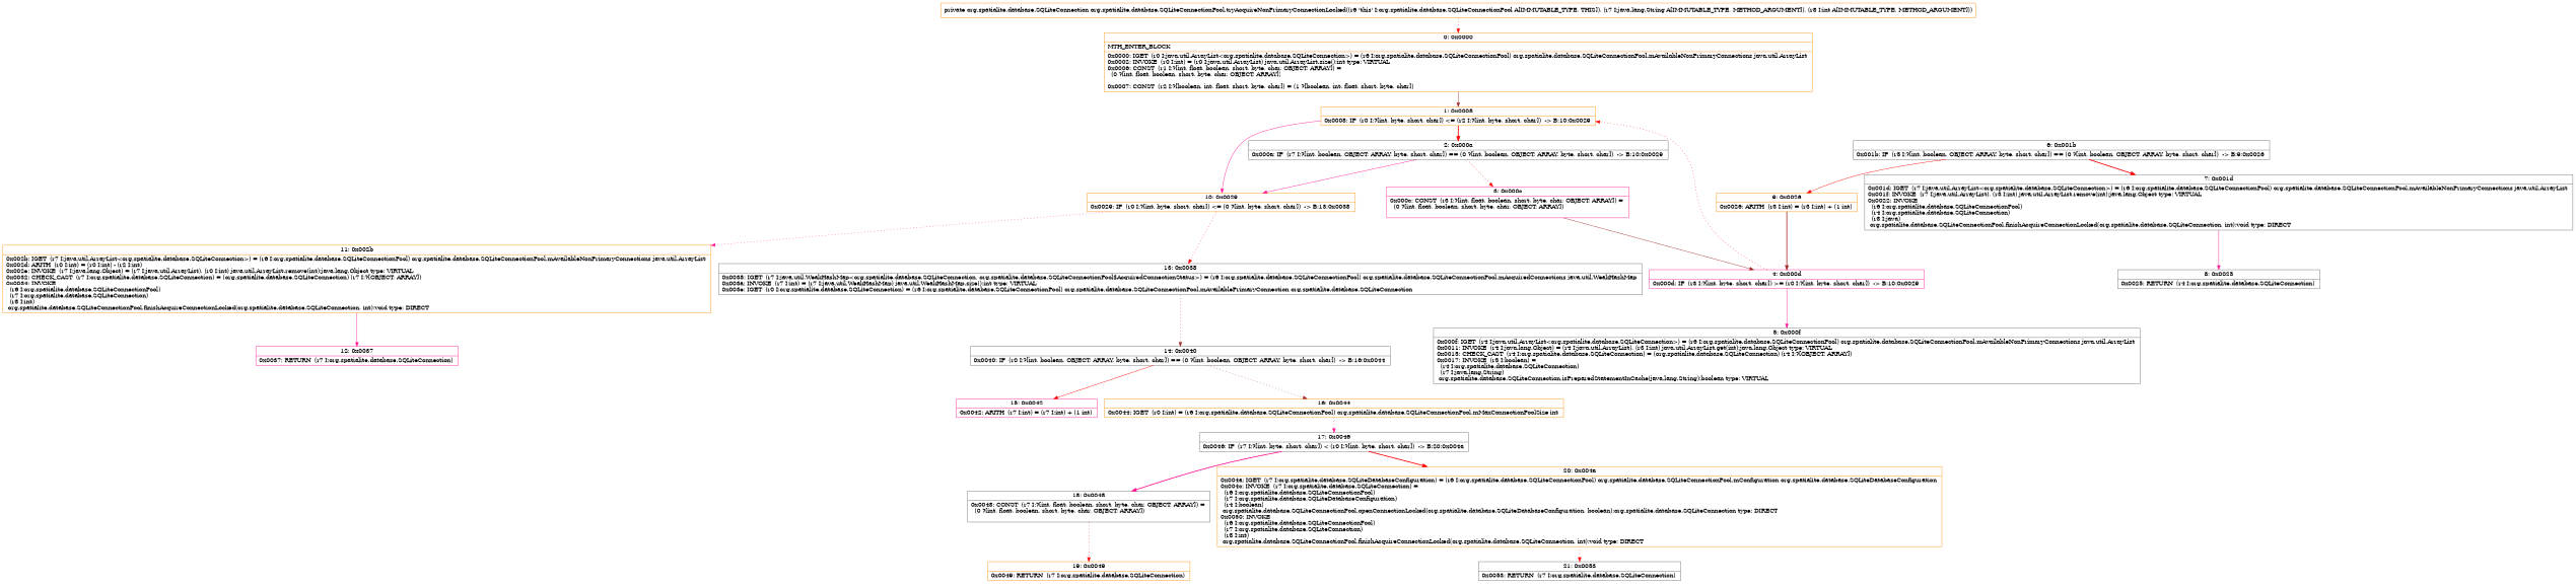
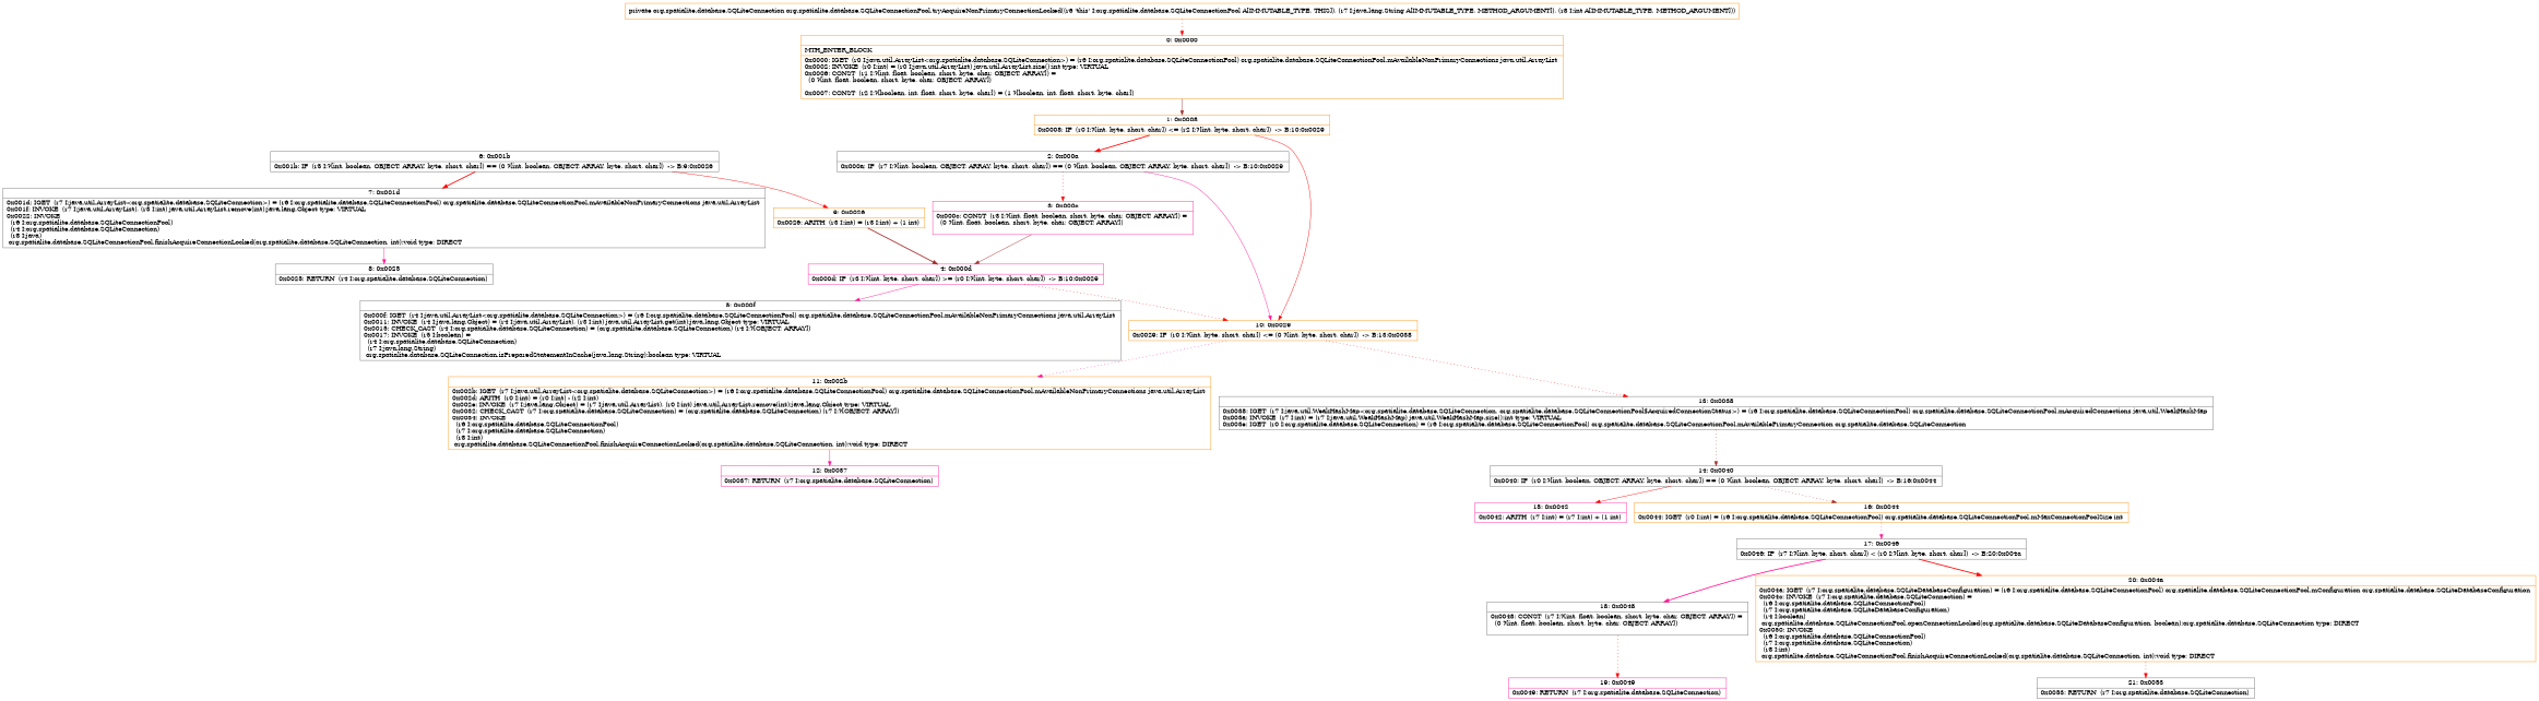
  digraph {
    node [color=gray40 shape=record]
    edge [color=red style=dotted]
    n1 [color=darkorange label="{0\:\ 0x0000|MTH_ENTER_BLOCK\l|0x0000: IGET  (r0 I:java.util.ArrayList\<org.spatialite.database.SQLiteConnection\>) = (r6 I:org.spatialite.database.SQLiteConnectionPool) org.spatialite.database.SQLiteConnectionPool.mAvailableNonPrimaryConnections java.util.ArrayList \l0x0002: INVOKE  (r0 I:int) = (r0 I:java.util.ArrayList) java.util.ArrayList.size():int type: VIRTUAL \l0x0006: CONST  (r1 I:?[int, float, boolean, short, byte, char, OBJECT, ARRAY]) = \l  (0 ?[int, float, boolean, short, byte, char, OBJECT, ARRAY])\l \l0x0007: CONST  (r2 I:?[boolean, int, float, short, byte, char]) = (1 ?[boolean, int, float, short, byte, char]) \l}"]
    n2 [color=darkorange label="{1\:\ 0x0008|0x0008: IF  (r0 I:?[int, byte, short, char]) \<= (r2 I:?[int, byte, short, char])  \-\> B:10:0x0029 \l}"]
    n3 [label="{2\:\ 0x000a|0x000a: IF  (r7 I:?[int, boolean, OBJECT, ARRAY, byte, short, char]) == (0 ?[int, boolean, OBJECT, ARRAY, byte, short, char])  \-\> B:10:0x0029 \l}"]
    n4 [color=darkorange label="{10\:\ 0x0029|0x0029: IF  (r0 I:?[int, byte, short, char]) \<= (0 ?[int, byte, short, char])  \-\> B:13:0x0038 \l}"]
    n5 [color=deeppink label="{3\:\ 0x000c|0x000c: CONST  (r3 I:?[int, float, boolean, short, byte, char, OBJECT, ARRAY]) = \l  (0 ?[int, float, boolean, short, byte, char, OBJECT, ARRAY])\l \l}"]
    n6 [color=darkorange label="{11\:\ 0x002b|0x002b: IGET  (r7 I:java.util.ArrayList\<org.spatialite.database.SQLiteConnection\>) = (r6 I:org.spatialite.database.SQLiteConnectionPool) org.spatialite.database.SQLiteConnectionPool.mAvailableNonPrimaryConnections java.util.ArrayList \l0x002d: ARITH  (r0 I:int) = (r0 I:int) \- (r2 I:int) \l0x002e: INVOKE  (r7 I:java.lang.Object) = (r7 I:java.util.ArrayList), (r0 I:int) java.util.ArrayList.remove(int):java.lang.Object type: VIRTUAL \l0x0032: CHECK_CAST  (r7 I:org.spatialite.database.SQLiteConnection) = (org.spatialite.database.SQLiteConnection) (r7 I:?[OBJECT, ARRAY]) \l0x0034: INVOKE  \l  (r6 I:org.spatialite.database.SQLiteConnectionPool)\l  (r7 I:org.spatialite.database.SQLiteConnection)\l  (r8 I:int)\l org.spatialite.database.SQLiteConnectionPool.finishAcquireConnectionLocked(org.spatialite.database.SQLiteConnection, int):void type: DIRECT \l}"]
    n7 [label="{13\:\ 0x0038|0x0038: IGET  (r7 I:java.util.WeakHashMap\<org.spatialite.database.SQLiteConnection, org.spatialite.database.SQLiteConnectionPool$AcquiredConnectionStatus\>) = (r6 I:org.spatialite.database.SQLiteConnectionPool) org.spatialite.database.SQLiteConnectionPool.mAcquiredConnections java.util.WeakHashMap \l0x003a: INVOKE  (r7 I:int) = (r7 I:java.util.WeakHashMap) java.util.WeakHashMap.size():int type: VIRTUAL \l0x003e: IGET  (r0 I:org.spatialite.database.SQLiteConnection) = (r6 I:org.spatialite.database.SQLiteConnectionPool) org.spatialite.database.SQLiteConnectionPool.mAvailablePrimaryConnection org.spatialite.database.SQLiteConnection \l}"]
    n8 [color=deeppink label="{4\:\ 0x000d|0x000d: IF  (r3 I:?[int, byte, short, char]) \>= (r0 I:?[int, byte, short, char])  \-\> B:10:0x0029 \l}"]
    n9 [label="{5\:\ 0x000f|0x000f: IGET  (r4 I:java.util.ArrayList\<org.spatialite.database.SQLiteConnection\>) = (r6 I:org.spatialite.database.SQLiteConnectionPool) org.spatialite.database.SQLiteConnectionPool.mAvailableNonPrimaryConnections java.util.ArrayList \l0x0011: INVOKE  (r4 I:java.lang.Object) = (r4 I:java.util.ArrayList), (r3 I:int) java.util.ArrayList.get(int):java.lang.Object type: VIRTUAL \l0x0015: CHECK_CAST  (r4 I:org.spatialite.database.SQLiteConnection) = (org.spatialite.database.SQLiteConnection) (r4 I:?[OBJECT, ARRAY]) \l0x0017: INVOKE  (r5 I:boolean) = \l  (r4 I:org.spatialite.database.SQLiteConnection)\l  (r7 I:java.lang.String)\l org.spatialite.database.SQLiteConnection.isPreparedStatementInCache(java.lang.String):boolean type: VIRTUAL \l}"]
    n10 [label="{6\:\ 0x001b|0x001b: IF  (r5 I:?[int, boolean, OBJECT, ARRAY, byte, short, char]) == (0 ?[int, boolean, OBJECT, ARRAY, byte, short, char])  \-\> B:9:0x0026 \l}"]
    n11 [label="{7\:\ 0x001d|0x001d: IGET  (r7 I:java.util.ArrayList\<org.spatialite.database.SQLiteConnection\>) = (r6 I:org.spatialite.database.SQLiteConnectionPool) org.spatialite.database.SQLiteConnectionPool.mAvailableNonPrimaryConnections java.util.ArrayList \l0x001f: INVOKE  (r7 I:java.util.ArrayList), (r3 I:int) java.util.ArrayList.remove(int):java.lang.Object type: VIRTUAL \l0x0022: INVOKE  \l  (r6 I:org.spatialite.database.SQLiteConnectionPool)\l  (r4 I:org.spatialite.database.SQLiteConnection)\l  (r8 I:java)\l org.spatialite.database.SQLiteConnectionPool.finishAcquireConnectionLocked(org.spatialite.database.SQLiteConnection, int):void type: DIRECT \l}"]
    n12 [color=darkorange label="{9\:\ 0x0026|0x0026: ARITH  (r3 I:int) = (r3 I:int) + (1 int) \l}"]
    n13 [label="{8\:\ 0x0025|0x0025: RETURN  (r4 I:org.spatialite.database.SQLiteConnection) \l}"]
    n14 [color=deeppink label="{12\:\ 0x0037|0x0037: RETURN  (r7 I:org.spatialite.database.SQLiteConnection) \l}"]
    n15 [label="{14\:\ 0x0040|0x0040: IF  (r0 I:?[int, boolean, OBJECT, ARRAY, byte, short, char]) == (0 ?[int, boolean, OBJECT, ARRAY, byte, short, char])  \-\> B:16:0x0044 \l}"]
    n16 [color=deeppink label="{15\:\ 0x0042|0x0042: ARITH  (r7 I:int) = (r7 I:int) + (1 int) \l}"]
    n17 [color=darkorange label="{16\:\ 0x0044|0x0044: IGET  (r0 I:int) = (r6 I:org.spatialite.database.SQLiteConnectionPool) org.spatialite.database.SQLiteConnectionPool.mMaxConnectionPoolSize int \l}"]
    n18 [label="{17\:\ 0x0046|0x0046: IF  (r7 I:?[int, byte, short, char]) \< (r0 I:?[int, byte, short, char])  \-\> B:20:0x004a \l}"]
    n19 [label="{18\:\ 0x0048|0x0048: CONST  (r7 I:?[int, float, boolean, short, byte, char, OBJECT, ARRAY]) = \l  (0 ?[int, float, boolean, short, byte, char, OBJECT, ARRAY])\l \l}"]
    n20 [color=darkorange label="{20\:\ 0x004a|0x004a: IGET  (r7 I:org.spatialite.database.SQLiteDatabaseConfiguration) = (r6 I:org.spatialite.database.SQLiteConnectionPool) org.spatialite.database.SQLiteConnectionPool.mConfiguration org.spatialite.database.SQLiteDatabaseConfiguration \l0x004c: INVOKE  (r7 I:org.spatialite.database.SQLiteConnection) = \l  (r6 I:org.spatialite.database.SQLiteConnectionPool)\l  (r7 I:org.spatialite.database.SQLiteDatabaseConfiguration)\l  (r4 I:boolean)\l org.spatialite.database.SQLiteConnectionPool.openConnectionLocked(org.spatialite.database.SQLiteDatabaseConfiguration, boolean):org.spatialite.database.SQLiteConnection type: DIRECT \l0x0050: INVOKE  \l  (r6 I:org.spatialite.database.SQLiteConnectionPool)\l  (r7 I:org.spatialite.database.SQLiteConnection)\l  (r8 I:int)\l org.spatialite.database.SQLiteConnectionPool.finishAcquireConnectionLocked(org.spatialite.database.SQLiteConnection, int):void type: DIRECT \l}"]
-   n21 [color=darkorange label="{19\:\ 0x0049|0x0049: RETURN  (r7 I:org.spatialite.database.SQLiteConnection) \l}"]
+   n21 [color=deeppink label="{19\:\ 0x0049|0x0049: RETURN  (r7 I:org.spatialite.database.SQLiteConnection) \l}"]
    n22 [label="{21\:\ 0x0053|0x0053: RETURN  (r7 I:org.spatialite.database.SQLiteConnection) \l}"]
    n23 [color=darkorange label="{private org.spatialite.database.SQLiteConnection org.spatialite.database.SQLiteConnectionPool.tryAcquireNonPrimaryConnectionLocked((r6 'this' I:org.spatialite.database.SQLiteConnectionPool A[IMMUTABLE_TYPE, THIS]), (r7 I:java.lang.String A[IMMUTABLE_TYPE, METHOD_ARGUMENT]), (r8 I:int A[IMMUTABLE_TYPE, METHOD_ARGUMENT])) }"]
    n1 -> n2 [color=brown style=solid]
    n2 -> n3 [style=bold]
-   n2 -> n4 [color=deeppink style=solid]
+   n2 -> n4 [style=solid]
    n3 -> n4 [color=deeppink style=solid]
    n3 -> n5
    n4 -> n6 [color=deeppink]
    n4 -> n7
    n5 -> n8 [color=brown style=solid]
    n6 -> n14 [color=deeppink style=solid]
    n7 -> n15 [color=brown]
-   n8 -> n2
+   n8 -> n4
    n8 -> n9 [color=deeppink style=solid]
    n10 -> n11 [style=bold]
    n10 -> n12 [style=solid]
    n11 -> n13 [color=deeppink style=solid]
    n12 -> n8 [color=brown style=bold]
    n15 -> n16 [style=solid]
    n15 -> n17 [color=brown]
    n17 -> n18 [color=deeppink]
    n18 -> n19 [color=deeppink style=bold]
    n18 -> n20 [style=bold]
    n19 -> n21
    n20 -> n22
    n23 -> n1
  }
